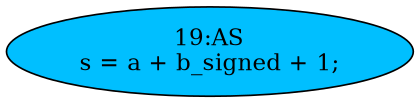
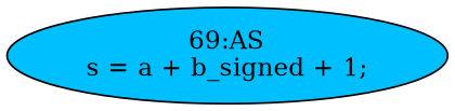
  strict digraph {
-   n1 [ast="<pyverilog.vparser.ast.Assign object at 0x7f0aa60cb4d0>" def_var="['s']" fillcolor=deepskyblue label="19:AS\ns = a + b_signed + 1;" statements="[]" style=filled typ=Assign use_var="['a', 'b_signed']"]
+   n1 [ast="<pyverilog.vparser.ast.Assign object at 0x7f0aa60cb4d0>" def_var="['s']" fillcolor=deepskyblue label="69:AS\ns = a + b_signed + 1;" statements="[]" style=filled typ=Assign use_var="['a', 'b_signed']"]
  }
